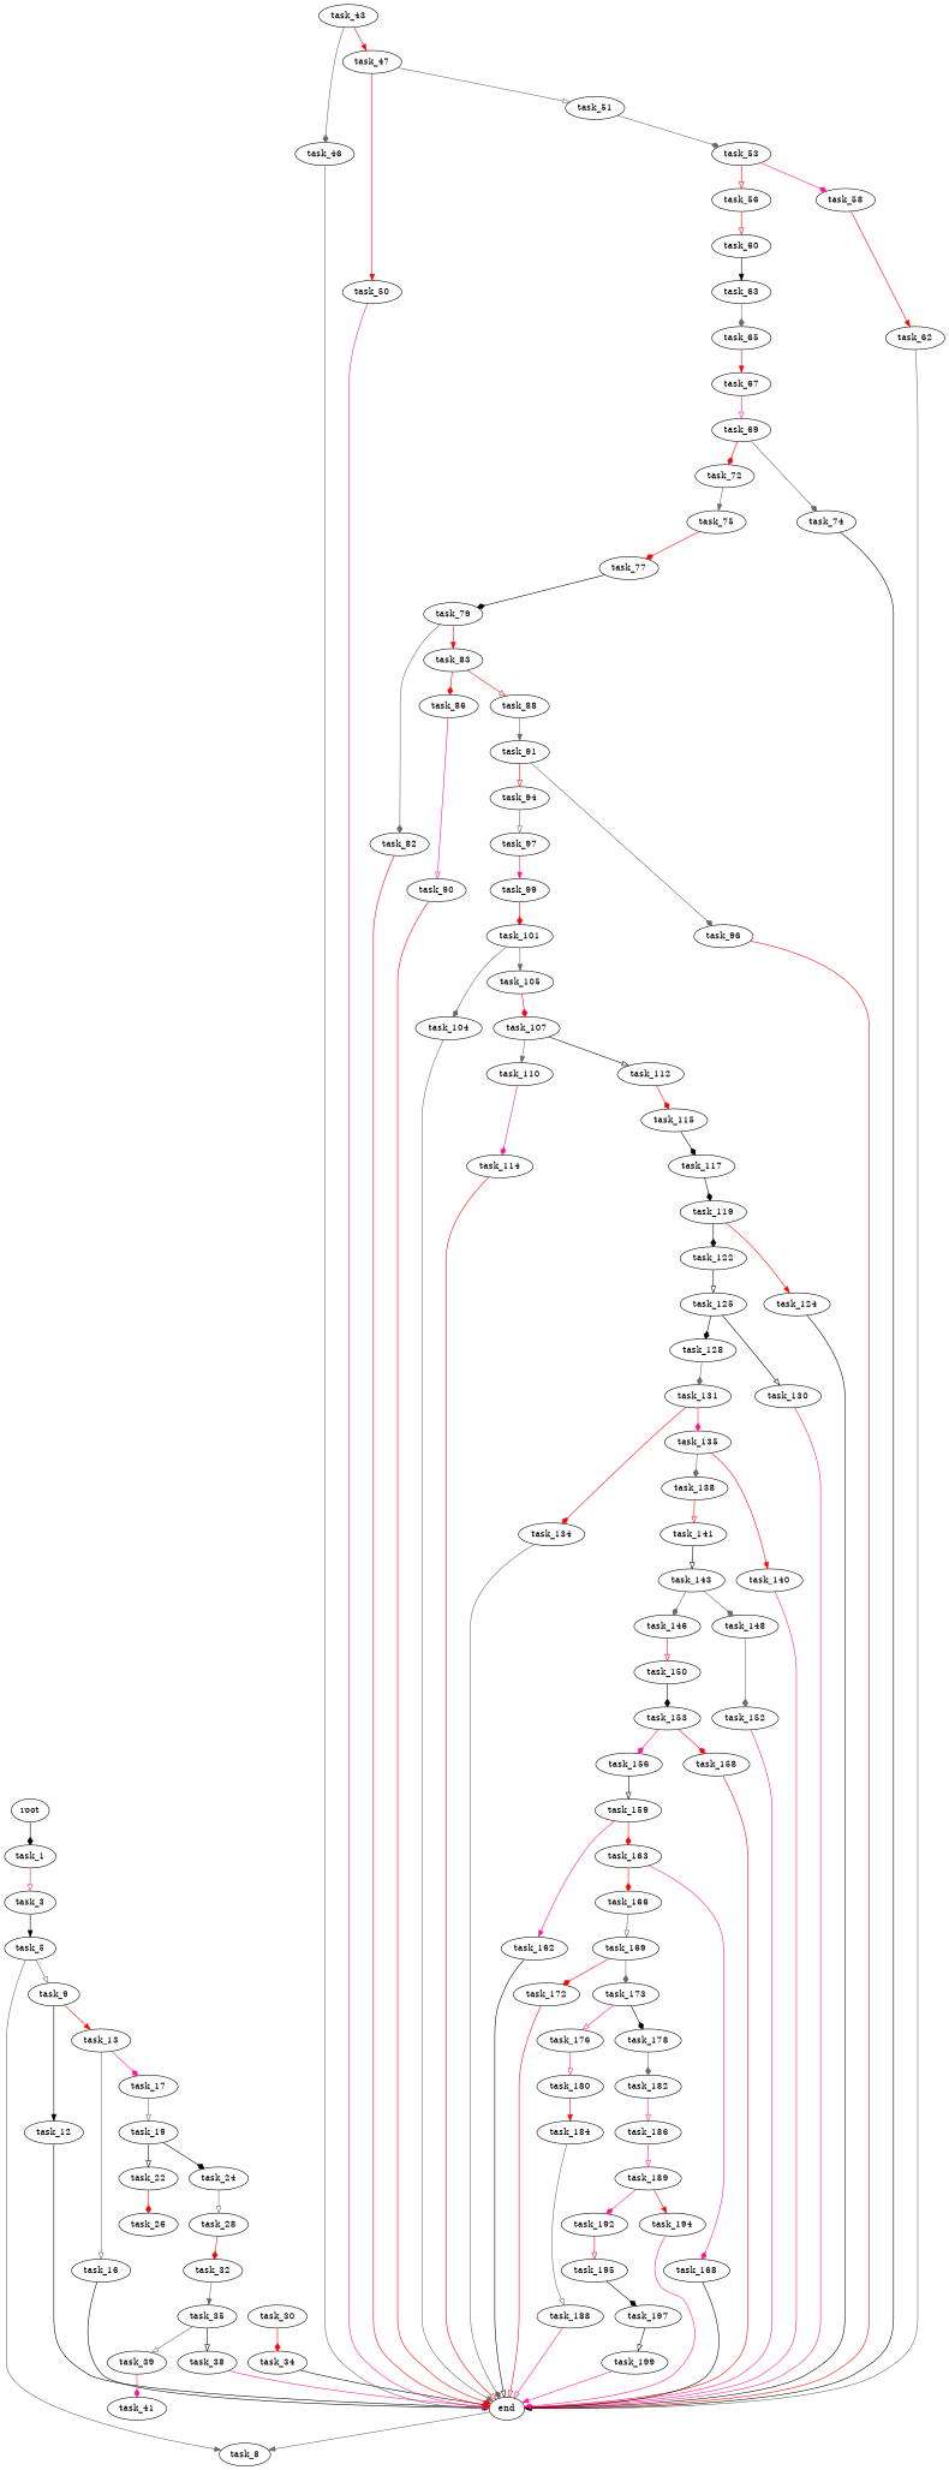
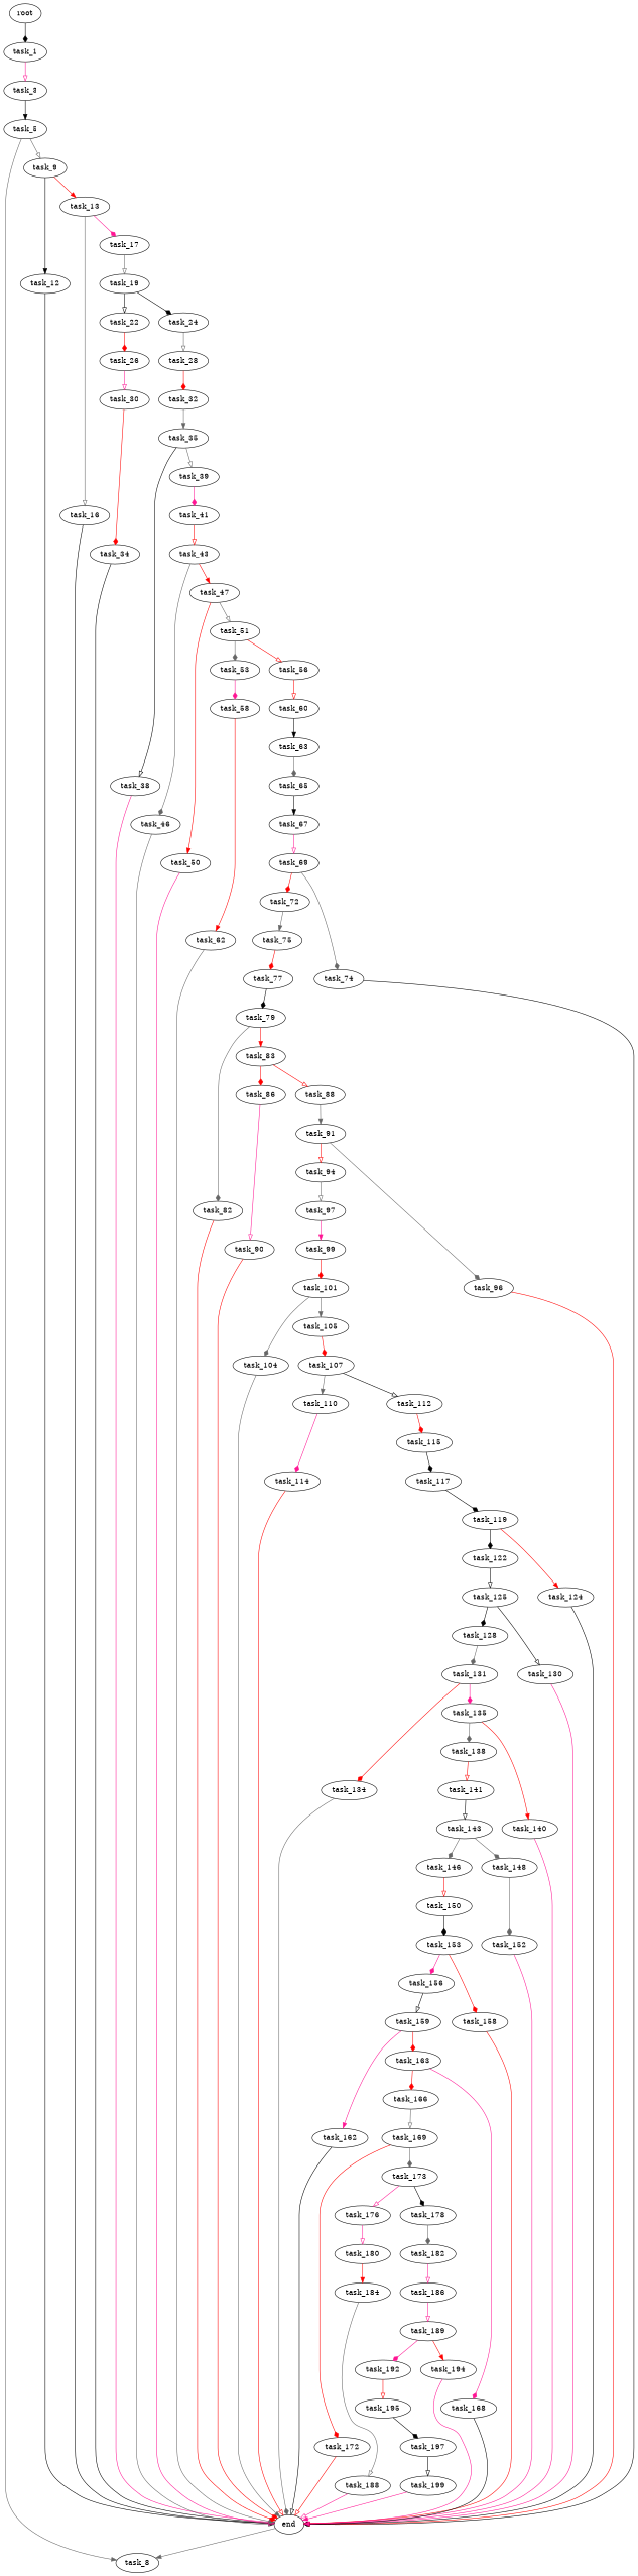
  digraph {
    edge [arrowhead=diamond color=red]
    root
    task_1
    task_3
    task_5
    task_8
    task_9
    task_12
    task_13
    end
    task_16
    task_17
    task_19
    task_22
    task_24
    task_26
    task_28
    task_30
    task_32
    task_34
    task_35
    task_38
    task_39
    task_41
    task_43
    task_46
    task_47
    task_50
    task_51
    task_53
    task_56
    task_58
    task_60
    task_62
    task_63
    task_65
    task_67
    task_69
    task_72
    task_74
    task_75
    task_77
    task_79
    task_82
    task_83
    task_86
    task_88
    task_90
    task_91
    task_94
    task_96
    task_97
    task_99
    task_101
    task_104
    task_105
    task_107
    task_110
    task_112
    task_114
    task_115
    task_117
    task_119
    task_122
    task_124
    task_125
    task_128
    task_130
    task_131
    task_134
    task_135
    task_138
    task_140
    task_141
    task_143
    task_146
    task_148
    task_150
    task_152
    task_153
    task_156
    task_158
    task_159
    task_162
    task_163
    task_166
    task_168
    task_169
    task_172
    task_173
    task_176
    task_178
    task_180
    task_182
    task_184
    task_186
    task_188
    task_189
    task_192
    task_194
    task_195
    task_197
    task_199
    root -> task_1 [color=black]
    task_1 -> task_3 [arrowhead=onormal color=deeppink]
    task_3 -> task_5 [arrowhead=normal color=black]
    task_5 -> task_8 [arrowhead=normal color=gray40]
    task_5 -> task_9 [arrowhead=onormal color=gray40]
    task_9 -> task_12 [arrowhead=normal color=black]
    task_9 -> task_13 [arrowhead=normal]
    task_12 -> end [arrowhead=onormal color=black]
    task_13 -> task_16 [arrowhead=onormal color=gray40]
    task_13 -> task_17 [color=deeppink]
    end -> task_8 [arrowhead=normal color=gray40]
    task_16 -> end [color=black]
    task_17 -> task_19 [arrowhead=onormal color=gray40]
    task_19 -> task_22 [arrowhead=onormal color=black]
    task_19 -> task_24 [color=black]
    task_22 -> task_26
    task_24 -> task_28 [arrowhead=onormal color=gray40]
+   task_26 -> task_30 [arrowhead=onormal color=deeppink]
    task_28 -> task_32
    task_30 -> task_34
    task_32 -> task_35 [arrowhead=normal color=gray40]
    task_34 -> end [color=black]
    task_35 -> task_38 [arrowhead=onormal color=black]
    task_35 -> task_39 [arrowhead=onormal color=gray40]
    task_38 -> end [arrowhead=normal color=deeppink]
    task_39 -> task_41 [color=deeppink]
+   task_41 -> task_43 [arrowhead=onormal]
    task_43 -> task_46 [color=gray40]
    task_43 -> task_47 [arrowhead=normal]
    task_46 -> end [arrowhead=onormal color=gray40]
    task_47 -> task_50 [arrowhead=normal]
    task_47 -> task_51 [arrowhead=onormal color=gray40]
    task_50 -> end [arrowhead=onormal color=deeppink]
    task_51 -> task_53 [color=gray40]
-   task_53 -> task_56 [arrowhead=onormal]
+   task_51 -> task_56 [arrowhead=onormal]
    task_53 -> task_58 [color=deeppink]
    task_56 -> task_60 [arrowhead=onormal]
    task_58 -> task_62 [arrowhead=normal]
    task_60 -> task_63 [arrowhead=normal color=black]
    task_62 -> end [arrowhead=normal color=gray40]
    task_63 -> task_65 [color=gray40]
-   task_65 -> task_67 [arrowhead=normal]
+   task_65 -> task_67 [arrowhead=normal color=black]
    task_67 -> task_69 [arrowhead=onormal color=deeppink]
    task_69 -> task_72
    task_69 -> task_74 [color=gray40]
    task_72 -> task_75 [arrowhead=normal color=gray40]
    task_74 -> end [arrowhead=normal color=black]
    task_75 -> task_77
    task_77 -> task_79 [color=black]
    task_79 -> task_82 [color=gray40]
    task_79 -> task_83 [arrowhead=normal]
    task_82 -> end
    task_83 -> task_86
    task_83 -> task_88 [arrowhead=onormal]
    task_86 -> task_90 [arrowhead=onormal color=deeppink]
    task_88 -> task_91 [arrowhead=normal color=gray40]
    task_90 -> end
    task_91 -> task_94 [arrowhead=onormal]
    task_91 -> task_96 [color=gray40]
    task_94 -> task_97 [arrowhead=onormal color=gray40]
    task_96 -> end [arrowhead=onormal]
    task_97 -> task_99 [arrowhead=normal color=deeppink]
    task_99 -> task_101
    task_101 -> task_104 [color=gray40]
    task_101 -> task_105 [arrowhead=normal color=gray40]
    task_104 -> end [arrowhead=normal color=gray40]
    task_105 -> task_107
    task_107 -> task_110 [arrowhead=normal color=gray40]
    task_107 -> task_112 [arrowhead=onormal color=black]
    task_110 -> task_114 [color=deeppink]
    task_112 -> task_115
    task_114 -> end [arrowhead=onormal]
    task_115 -> task_117 [color=black]
    task_117 -> task_119 [color=black]
    task_119 -> task_122 [color=black]
    task_119 -> task_124 [arrowhead=normal]
    task_122 -> task_125 [arrowhead=onormal color=black]
    task_124 -> end [arrowhead=normal color=black]
    task_125 -> task_128 [color=black]
    task_125 -> task_130 [arrowhead=onormal color=black]
    task_128 -> task_131 [color=gray40]
    task_130 -> end [arrowhead=normal color=deeppink]
    task_131 -> task_134
    task_131 -> task_135 [color=deeppink]
    task_134 -> end [color=gray40]
    task_135 -> task_138 [color=gray40]
    task_135 -> task_140 [arrowhead=normal]
    task_138 -> task_141 [arrowhead=onormal]
    task_140 -> end [arrowhead=onormal color=deeppink]
    task_141 -> task_143 [arrowhead=onormal color=black]
    task_143 -> task_146 [color=gray40]
    task_143 -> task_148 [color=gray40]
    task_146 -> task_150 [arrowhead=onormal]
    task_148 -> task_152 [color=gray40]
    task_150 -> task_153 [color=black]
    task_152 -> end [color=deeppink]
    task_153 -> task_156 [color=deeppink]
    task_153 -> task_158
    task_156 -> task_159 [arrowhead=onormal color=black]
    task_158 -> end [arrowhead=onormal]
    task_159 -> task_162 [arrowhead=normal color=deeppink]
    task_159 -> task_163
    task_162 -> end [arrowhead=onormal color=black]
    task_163 -> task_166
    task_163 -> task_168 [color=deeppink]
    task_166 -> task_169 [arrowhead=onormal color=gray40]
    task_168 -> end [color=black]
    task_169 -> task_172
    task_169 -> task_173 [color=gray40]
    task_172 -> end [arrowhead=onormal]
    task_173 -> task_176 [arrowhead=onormal color=deeppink]
    task_173 -> task_178 [color=black]
    task_176 -> task_180 [arrowhead=onormal color=deeppink]
    task_178 -> task_182 [color=gray40]
    task_180 -> task_184 [arrowhead=normal]
    task_182 -> task_186 [arrowhead=onormal color=deeppink]
    task_184 -> task_188 [arrowhead=onormal color=gray40]
    task_186 -> task_189 [arrowhead=onormal color=deeppink]
    task_188 -> end [arrowhead=onormal color=deeppink]
    task_189 -> task_192 [color=deeppink]
    task_189 -> task_194 [arrowhead=normal]
    task_192 -> task_195 [arrowhead=onormal]
    task_194 -> end [arrowhead=normal color=deeppink]
    task_195 -> task_197 [color=black]
    task_197 -> task_199 [arrowhead=onormal color=black]
    task_199 -> end [arrowhead=normal color=deeppink]
  }
